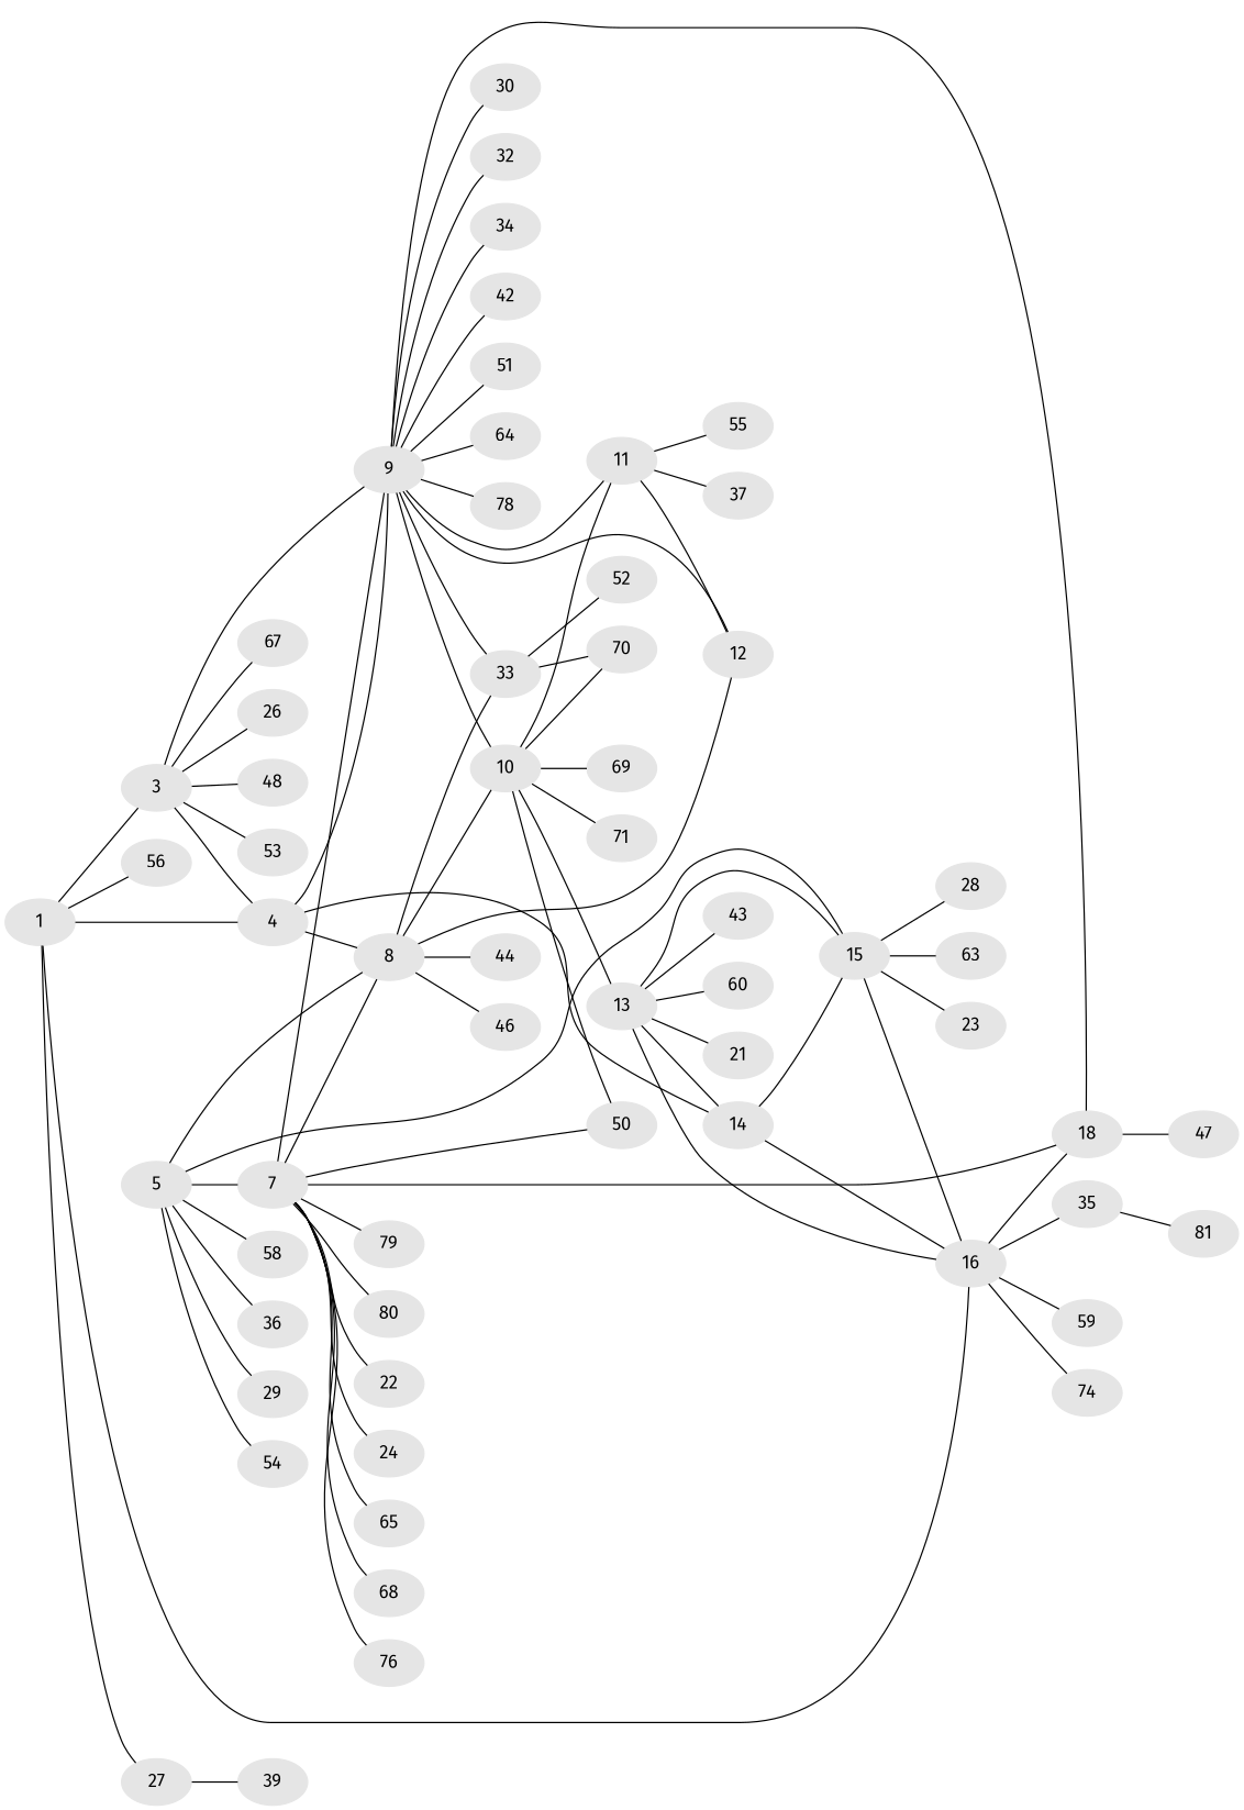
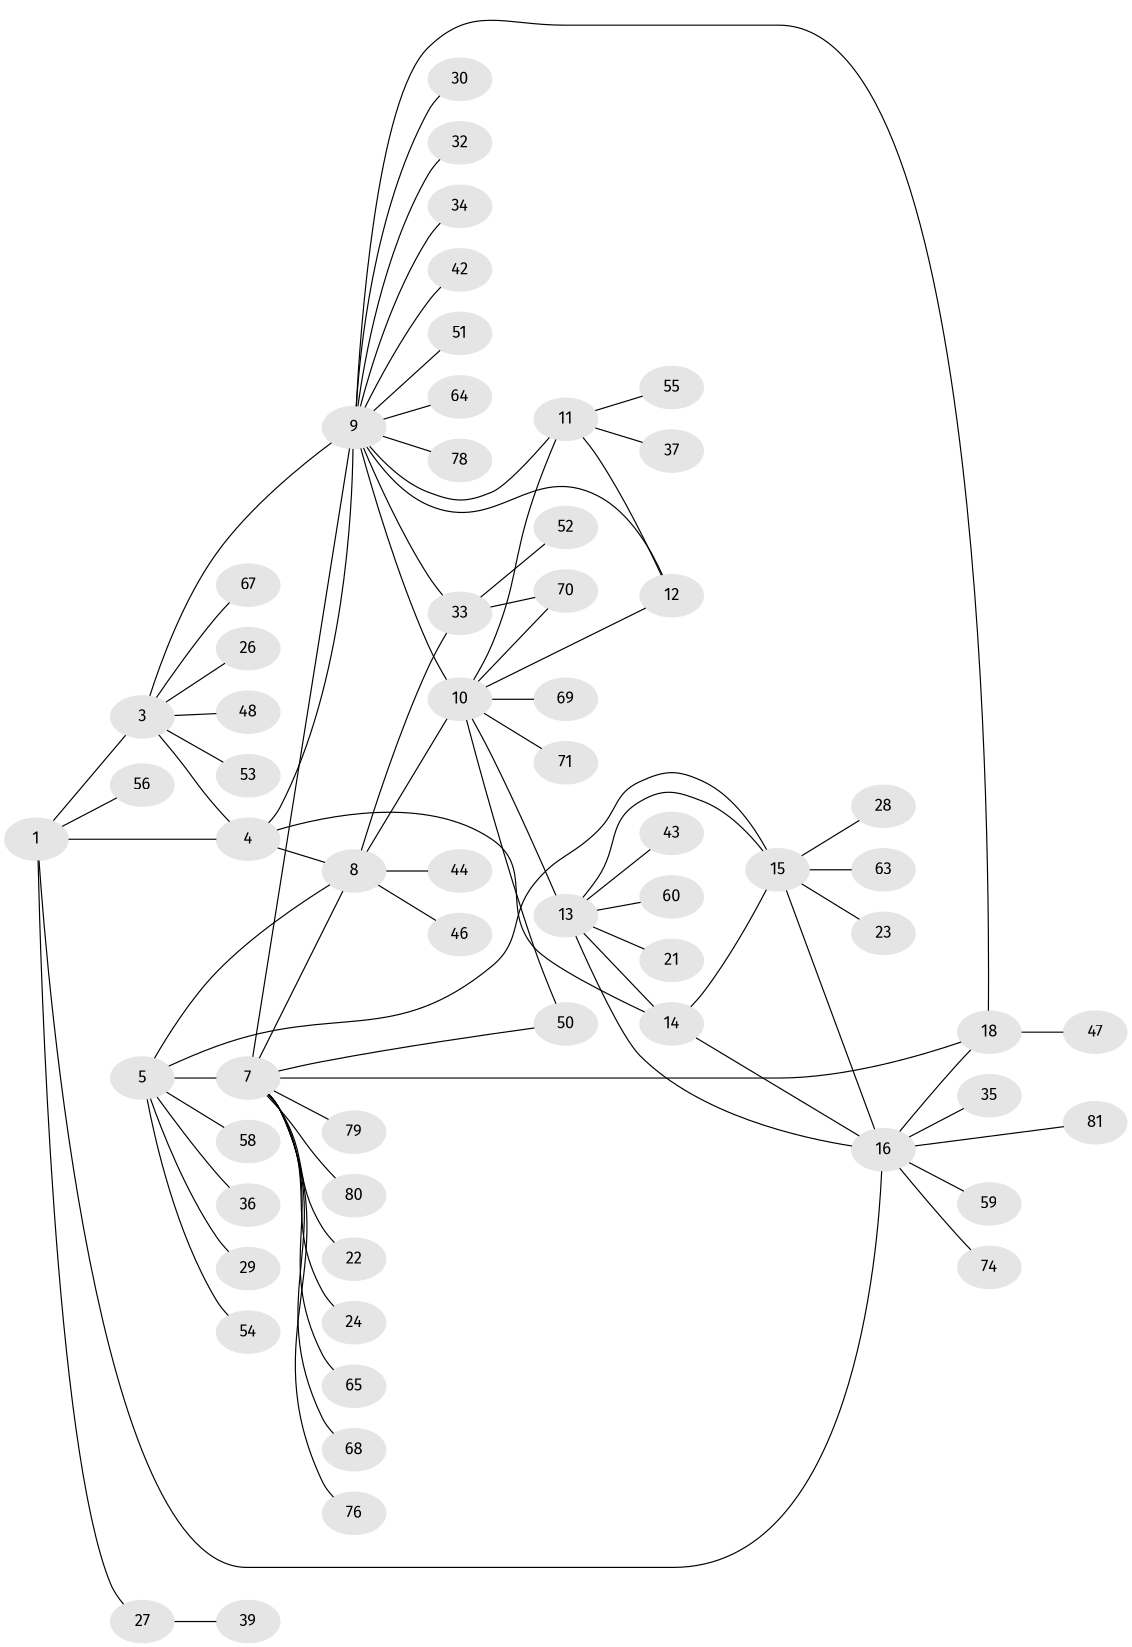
  graph {
    fontname="Fira Sans"
    rankdir=LR
    node [color=gray90 fontname="Fira Sans" style=filled]
    edge [fontname="Fira Sans"]
    1 [super="+2"]
    3 [super="+57"]
    4
    16 [super="+38"]
    27
    56
    9 [super="+17"]
    26
    48
    53
    67
    8 [super="+75"]
    14
    18 [super="+19"]
    35
    n16 [label=81]
    59
    74
    39 [super="+66"]
    10 [super="+40"]
    33 [super="+45"]
    11 [super="+29"]
    12
    30
    32
    34
    42
    51 [super="+62"]
    64
    78
    44
    46
    5 [super="+6"]
    7 [super="+20"]
    15 [super="+31"]
    36 [super="+61"]
    n37 [label=29]
    54
    58
    22
    24
    50
    65
    68
    76
    79
    80
    23
    28
    63
    47
    13 [super="+77"]
    69
    70 [super="+73"]
    71
    52
    37
    55
    21
    43 [super="+72"]
    60
    1 -- 3 [weight=2]
    1 -- 4 [weight=2]
    1 -- 16
    1 -- 27
    1 -- 56
    3 -- 4
    3 -- 9
    3 -- 26
    3 -- 48
    3 -- 53
    3 -- 67
    4 -- 9
    4 -- 8
    4 -- 14
    16 -- 18
    16 -- 35
-   35 -- n16
+   16 -- n16
    16 -- 59
    16 -- 74
    27 -- 39
    9 -- 18 [weight=2]
    9 -- 10
    9 -- 33
    9 -- 11
    9 -- 12
    9 -- 30
    9 -- 32
    9 -- 34
    9 -- 42
    9 -- 51
    9 -- 64
    9 -- 78
    8 -- 10
    8 -- 33
    8 -- 44
    8 -- 46
    14 -- 16
    14 -- 15
    18 -- 47
    10 -- 11
-   8 -- 12
+   10 -- 12
    10 -- 50
    10 -- 13
    10 -- 69
    10 -- 70
    10 -- 71
    33 -- 70
    33 -- 52
    11 -- 12
    11 -- 37
    11 -- 55
    5 -- 8 [weight=2]
    5 -- 7 [weight=2]
    5 -- 15
    5 -- 36
    5 -- n37
    5 -- 54
    5 -- 58
    7 -- 9
    7 -- 8
    7 -- 18 [weight=2]
    7 -- 22
    7 -- 24
    7 -- 50
    7 -- 65
    7 -- 68
    7 -- 76
    7 -- 79
    7 -- 80
    15 -- 16
    15 -- 23
    15 -- 28
    15 -- 63
    13 -- 16
    13 -- 14
    13 -- 15
    13 -- 21
    13 -- 43
    13 -- 60
  }
